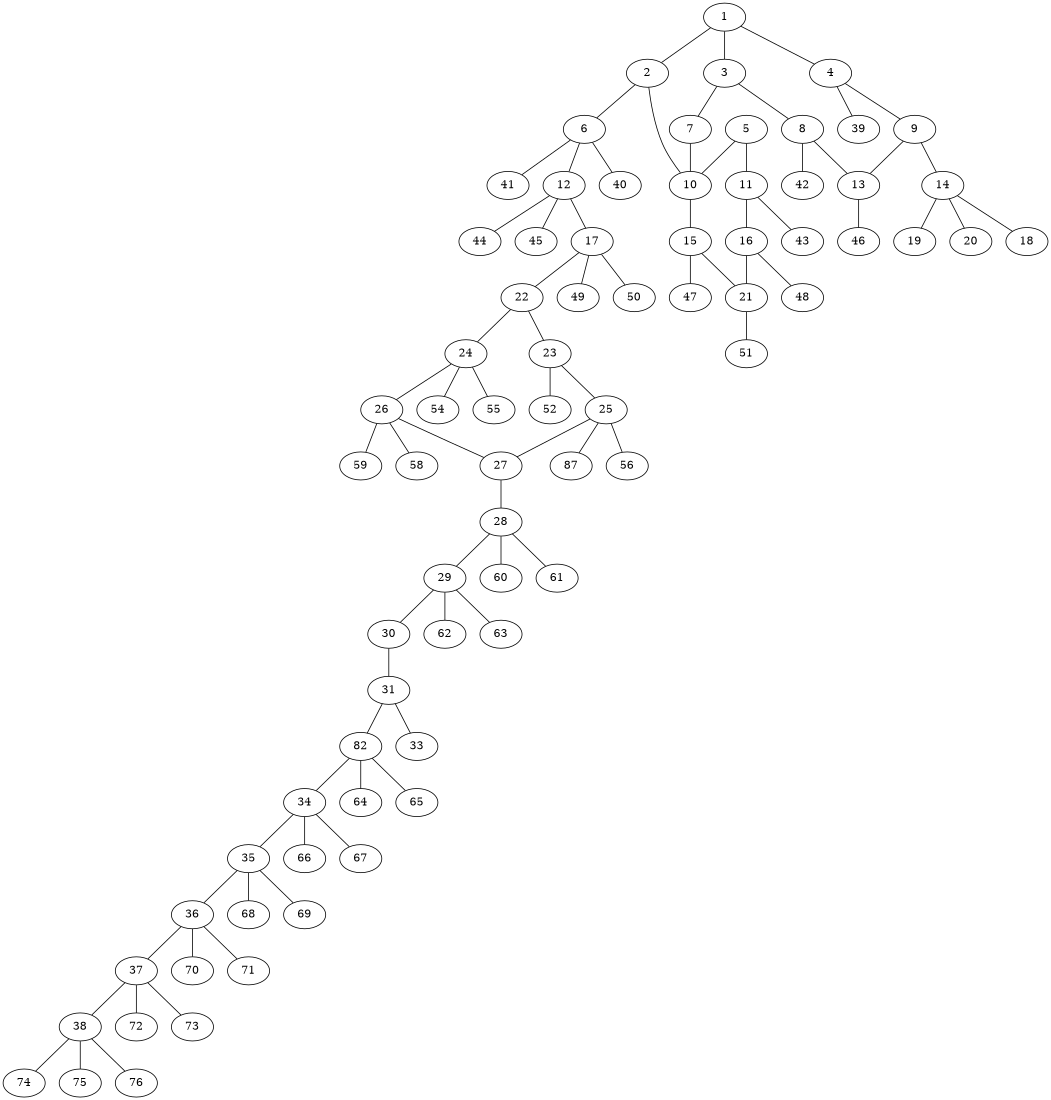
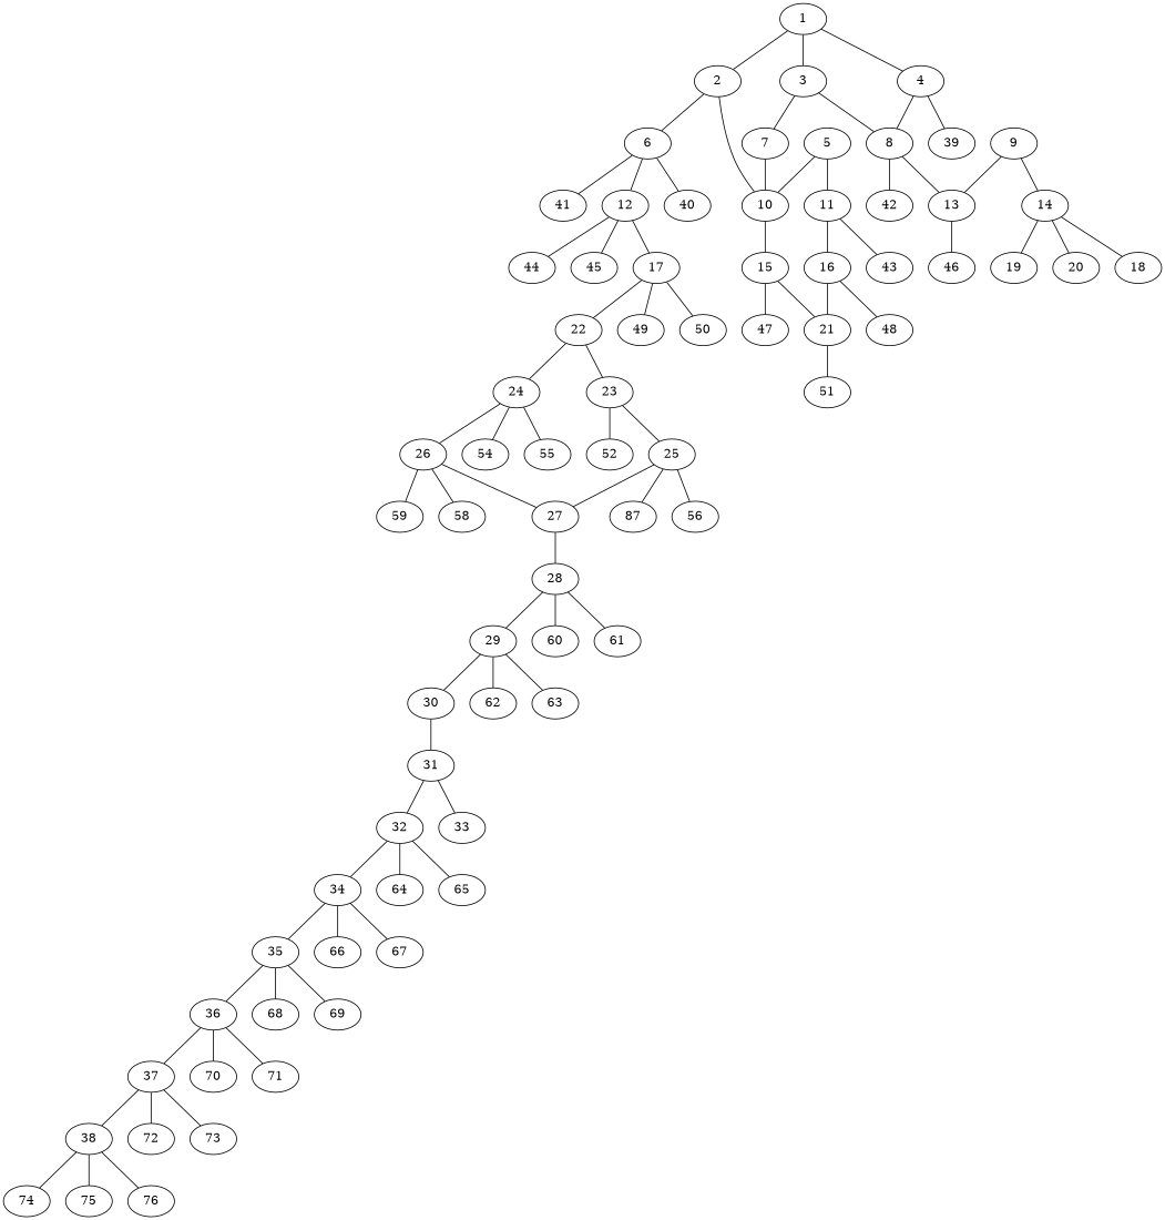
  graph {
    node [chem=H]
    edge [valence=1]
    1 [chem=C]
    2 [chem=N]
    3 [chem=C]
    4 [chem=C]
    6 [chem=C]
    10 [chem=C]
    7 [chem=S]
    8 [chem=C]
    9 [chem=C]
    39
    5 [chem=C]
    11 [chem=C]
    12 [chem=C]
    40
    41
    13 [chem=C]
    42
    14 [chem=C]
    15 [chem=C]
    16 [chem=C]
    43
    17 [chem=C]
    44
    45
    46
    18 [chem=F]
    19 [chem=F]
    20 [chem=F]
    21 [chem=C]
    47
    48
    22 [chem=N]
    49
    50
    51
    23 [chem=C]
    24 [chem=C]
    25 [chem=C]
    52
    26 [chem=C]
    54
    55
    27 [chem=N]
    56
    n45 [label=87]
    58
    59
    28 [chem=C]
    29 [chem=C]
    60
    61
    30 [chem=O]
    62
    63
    31 [chem=C]
-   32 [chem=C label=82]
+   32 [chem=C]
    33 [chem=O]
    34 [chem=C]
    64
    65
    35 [chem=C]
    66
    67
    36 [chem=C]
    68
    69
    37 [chem=C]
    70
    71
    38 [chem=C]
    72
    73
    74
    75
    76
    1 -- 2
    1 -- 3 [valence=2]
    1 -- 4
    2 -- 6
    2 -- 10
    3 -- 7
    3 -- 8
-   4 -- 9 [valence=2]
+   4 -- 8 [valence=2]
    4 -- 39
    6 -- 12
    6 -- 40
    6 -- 41
    10 -- 15
    7 -- 10
    8 -- 13 [valence=2]
    8 -- 42
    9 -- 13
    9 -- 14
    5 -- 10 [valence=2]
    5 -- 11
    11 -- 16 [valence=2]
    11 -- 43
    12 -- 17
    12 -- 44
    12 -- 45
    13 -- 46
    14 -- 18
    14 -- 19
    14 -- 20
    15 -- 21 [valence=2]
    15 -- 47
    16 -- 21
    16 -- 48
    17 -- 22
    17 -- 49
    17 -- 50
    21 -- 51
    22 -- 23
    22 -- 24
    23 -- 25
    23 -- 52
    24 -- 26
    24 -- 54
    24 -- 55
    25 -- 27
    25 -- 56
    25 -- n45
    26 -- 27
    26 -- 58
    26 -- 59
    27 -- 28
    28 -- 29
    28 -- 60
    28 -- 61
    29 -- 30
    29 -- 62
    29 -- 63
    30 -- 31
    31 -- 32
    31 -- 33 [valence=2]
    32 -- 34
    32 -- 64
    32 -- 65
    34 -- 35
    34 -- 66
    34 -- 67
    35 -- 36
    35 -- 68
    35 -- 69
    36 -- 37
    36 -- 70
    36 -- 71
    37 -- 38
    37 -- 72
    37 -- 73
    38 -- 74
    38 -- 75
    38 -- 76
  }
